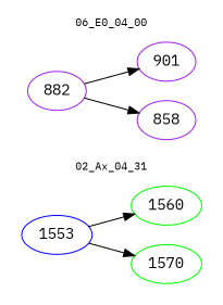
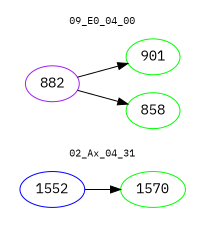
  digraph {
    fontname="IBM Plex Mono"
    rankdir=LR
    node [color=green fontname="IBM Plex Mono"]
    edge [color=black fontname="IBM Plex Mono"]
-   n1 [color=blue label=1553]
+   n1 [color=blue label=1552]
    n2 [label=1570]
-   n3 [label=1560]
    n4 [color=purple label=882]
-   n5 [color=purple label=858]
-   n6 [color=purple label=901]
+   n5 [label=858]
+   n6 [label=901]
    subgraph cluster_1 {
      color=white
      fontsize=10
      label="02_Ax_04_31"
      n1
      n2
-     n3
    }
    subgraph cluster_2 {
      color=white
      fontsize=10
-     label="06_E0_04_00"
+     label="09_E0_04_00"
      n4
      n5
      n6
    }
    n1 -> n2
-   n1 -> n3
    n4 -> n5
    n4 -> n6
  }
